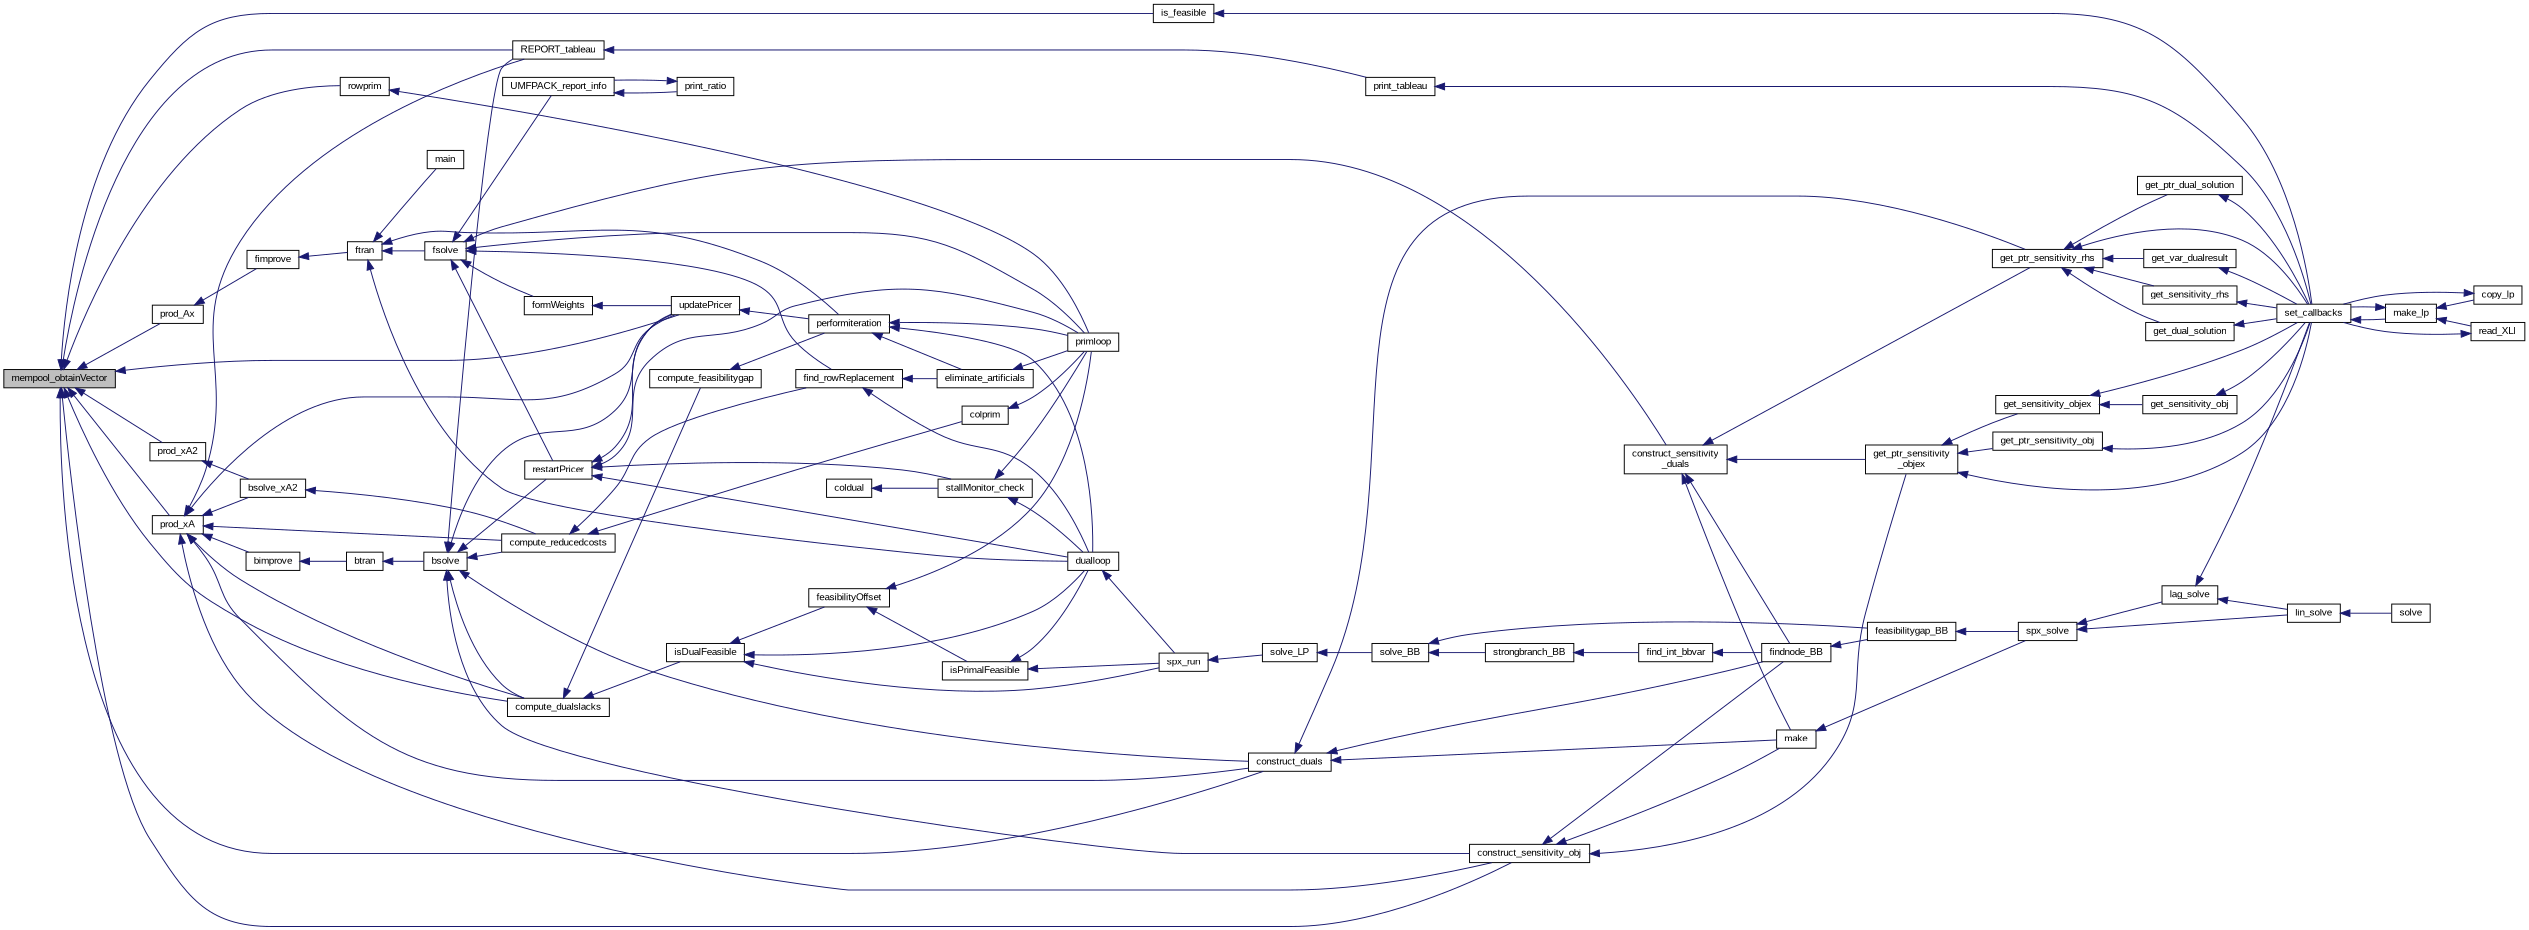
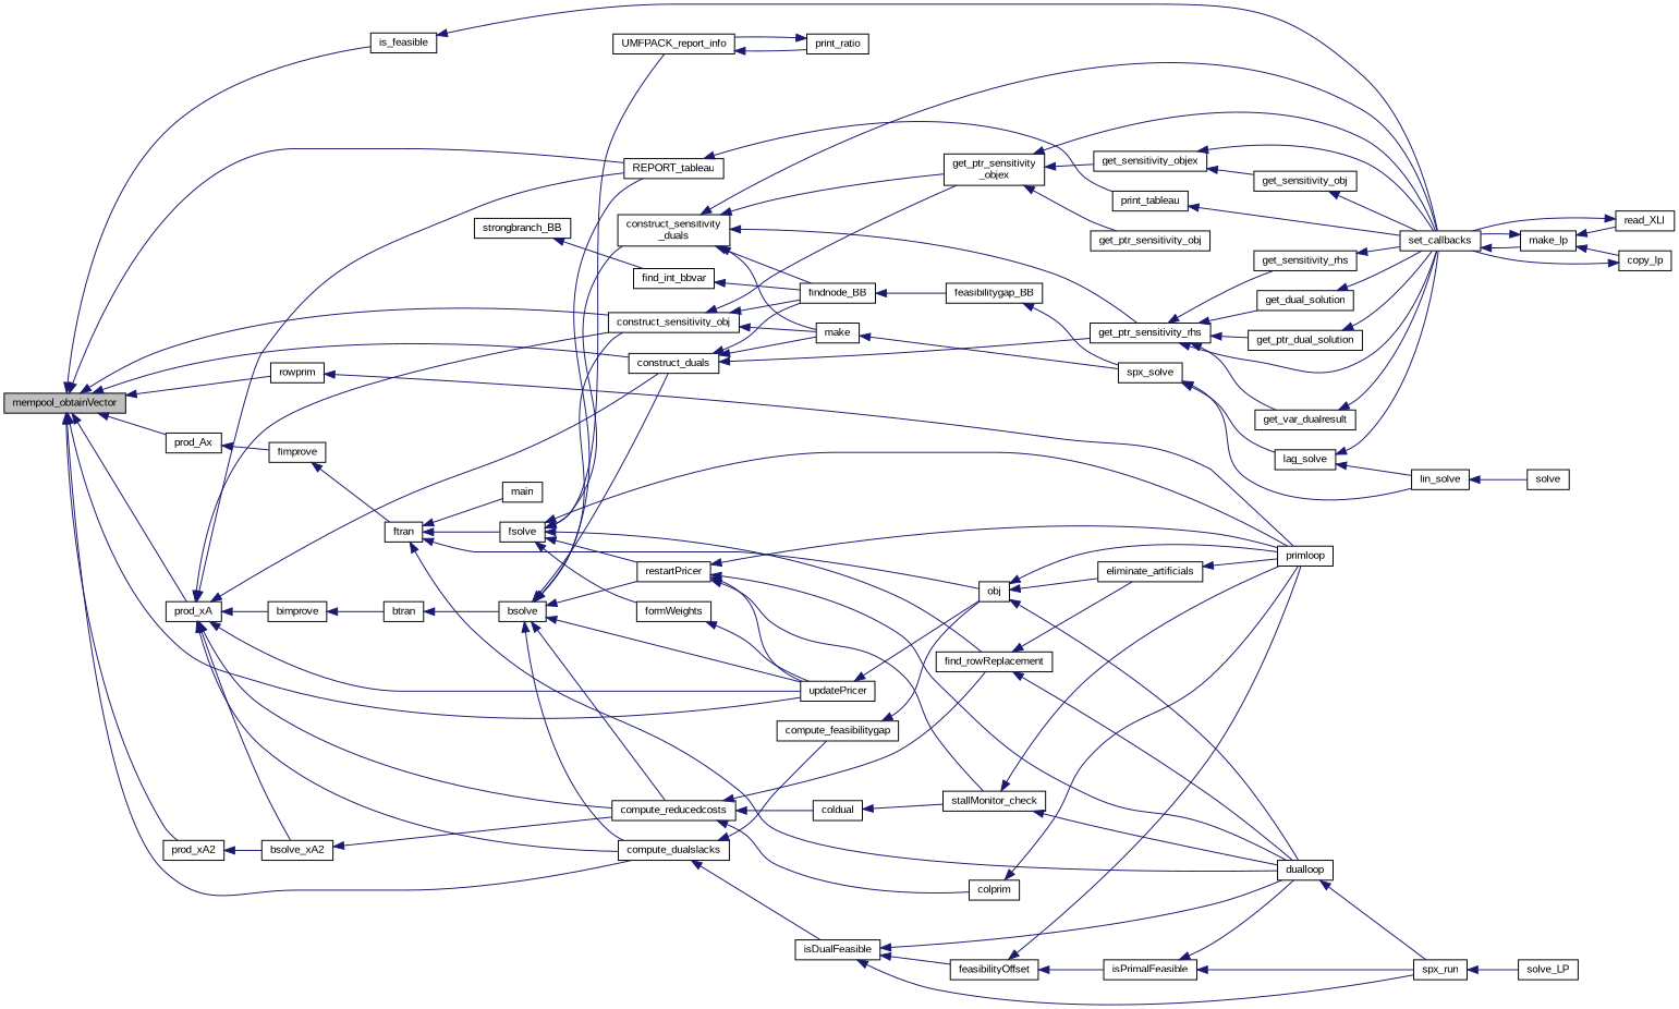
  digraph {
    fontname="Liberation Sans"
    rankdir=LR
    node [color=black fillcolor=white fontname="Liberation Sans" fontsize=10 shape=record style=filled]
    edge [color=midnightblue dir=back fontname="Liberation Sans" fontsize=10 labelfontname=Helvetica labelfontsize=10 style=solid]
    n1 [fillcolor=grey75 fontcolor=black height=0.2 label=mempool_obtainVector width=0.4]
    n2 [height=0.2 label=is_feasible width=0.4]
    n3 [height=0.2 label=compute_dualslacks width=0.4]
    n4 [height=0.2 label=construct_duals width=0.4]
    n5 [height=0.2 label=construct_sensitivity_obj width=0.4]
    n6 [height=0.2 label=prod_Ax width=0.4]
    n7 [height=0.2 label=updatePricer width=0.4]
    n8 [height=0.2 label=prod_xA width=0.4]
    n9 [height=0.2 label=REPORT_tableau width=0.4]
    n10 [height=0.2 label=prod_xA2 width=0.4]
    n11 [height=0.2 label=rowprim width=0.4]
    n12 [height=0.2 label=set_callbacks width=0.4]
    n13 [height=0.2 label=compute_feasibilitygap width=0.4]
    n14 [height=0.2 label=isDualFeasible width=0.4]
    n15 [height=0.2 label=findnode_BB width=0.4]
    n16 [height=0.2 label=get_ptr_sensitivity_rhs width=0.4]
    n17 [height=0.2 label=make width=0.4]
    n18 [height=0.2 label="get_ptr_sensitivity\l_objex" width=0.4]
    n19 [height=0.2 label=fimprove width=0.4]
-   n20 [height=0.2 label=performiteration width=0.4]
+   n20 [height=0.2 label=obj width=0.4]
    n21 [height=0.2 label=bimprove width=0.4]
    n22 [height=0.2 label=compute_reducedcosts width=0.4]
    n23 [height=0.2 label=bsolve_xA2 width=0.4]
    n24 [height=0.2 label=print_tableau width=0.4]
    n25 [height=0.2 label=primloop width=0.4]
    n26 [height=0.2 label=make_lp width=0.4]
    n27 [height=0.2 label=copy_lp width=0.4]
    n28 [height=0.2 label=read_XLI width=0.4]
    n29 [height=0.2 label=dualloop width=0.4]
    n30 [height=0.2 label=spx_run width=0.4]
    n31 [height=0.2 label=feasibilityOffset width=0.4]
    n32 [height=0.2 label=eliminate_artificials width=0.4]
    n33 [height=0.2 label=solve_LP width=0.4]
-   n34 [height=0.2 label=solve_BB width=0.4]
    n35 [height=0.2 label=strongbranch_BB width=0.4]
    n36 [height=0.2 label=feasibilitygap_BB width=0.4]
    n37 [height=0.2 label=find_int_bbvar width=0.4]
    n38 [height=0.2 label=spx_solve width=0.4]
    n39 [height=0.2 label=lag_solve width=0.4]
    n40 [height=0.2 label=lin_solve width=0.4]
    n41 [height=0.2 label=solve width=0.4]
    n42 [height=0.2 label=isPrimalFeasible width=0.4]
    n43 [height=0.2 label=get_var_dualresult width=0.4]
    n44 [height=0.2 label=get_sensitivity_rhs width=0.4]
    n45 [height=0.2 label=get_dual_solution width=0.4]
    n46 [height=0.2 label=get_ptr_dual_solution width=0.4]
    n47 [height=0.2 label=get_sensitivity_objex width=0.4]
    n48 [height=0.2 label=get_ptr_sensitivity_obj width=0.4]
    n49 [height=0.2 label=get_sensitivity_obj width=0.4]
    n50 [height=0.2 label=ftran width=0.4]
    n51 [height=0.2 label=main width=0.4]
    n52 [height=0.2 label=fsolve width=0.4]
    n53 [height=0.2 label="construct_sensitivity\l_duals" width=0.4]
    n54 [height=0.2 label=find_rowReplacement width=0.4]
    n55 [height=0.2 label=restartPricer width=0.4]
    n56 [height=0.2 label=formWeights width=0.4]
    n57 [height=0.2 label=UMFPACK_report_info width=0.4]
    n58 [height=0.2 label=stallMonitor_check width=0.4]
    n59 [height=0.2 label=print_ratio width=0.4]
    n60 [height=0.2 label=btran width=0.4]
    n61 [height=0.2 label=colprim width=0.4]
    n62 [height=0.2 label=coldual width=0.4]
    n63 [height=0.2 label=bsolve width=0.4]
    n1 -> n2
    n1 -> n3
    n1 -> n4
    n1 -> n5
    n1 -> n6
    n1 -> n7
    n1 -> n8
    n1 -> n9
    n1 -> n10
    n1 -> n11
    n2 -> n12
    n3 -> n13
    n3 -> n14
    n4 -> n15
    n4 -> n16
    n4 -> n17
    n5 -> n15
    n5 -> n17
    n5 -> n18
    n6 -> n19
    n7 -> n20
    n8 -> n3
    n8 -> n4
    n8 -> n5
    n8 -> n7
    n8 -> n9
    n8 -> n21
    n8 -> n22
    n8 -> n23
    n9 -> n24
    n10 -> n23
    n11 -> n25
    n12 -> n26
    n13 -> n20
    n14 -> n29
    n14 -> n30
    n14 -> n31
    n15 -> n36
    n16 -> n12
    n16 -> n43
    n16 -> n44
    n16 -> n45
    n16 -> n46
    n17 -> n38
    n18 -> n12
    n18 -> n47
    n18 -> n48
    n19 -> n50
    n20 -> n25
    n20 -> n29
    n20 -> n32
    n21 -> n60
    n22 -> n54
    n22 -> n61
+   n22 -> n62
    n23 -> n22
    n24 -> n12
    n26 -> n12
    n26 -> n27
    n26 -> n28
    n27 -> n12
    n28 -> n12
    n29 -> n30
    n30 -> n33
    n31 -> n25
    n31 -> n42
    n32 -> n25
-   n33 -> n34
-   n34 -> n35
-   n34 -> n36
    n35 -> n37
    n36 -> n38
    n37 -> n15
    n38 -> n39
    n38 -> n40
    n39 -> n12
    n39 -> n40
    n40 -> n41
    n42 -> n29
    n42 -> n30
    n43 -> n12
    n44 -> n12
    n45 -> n12
    n46 -> n12
    n47 -> n12
    n47 -> n49
-   n48 -> n12
+   n53 -> n12
    n49 -> n12
    n50 -> n20
    n50 -> n29
    n50 -> n51
    n50 -> n52
    n52 -> n25
    n52 -> n53
    n52 -> n54
    n52 -> n55
    n52 -> n56
    n52 -> n57
    n53 -> n15
    n53 -> n16
    n53 -> n17
    n53 -> n18
    n54 -> n29
    n54 -> n32
    n55 -> n7
    n55 -> n25
    n55 -> n29
    n55 -> n58
    n56 -> n7
    n57 -> n59
    n58 -> n25
    n58 -> n29
    n59 -> n57
    n60 -> n63
    n61 -> n25
    n62 -> n58
    n63 -> n3
    n63 -> n4
    n63 -> n5
    n63 -> n7
    n63 -> n9
    n63 -> n22
    n63 -> n55
  }
